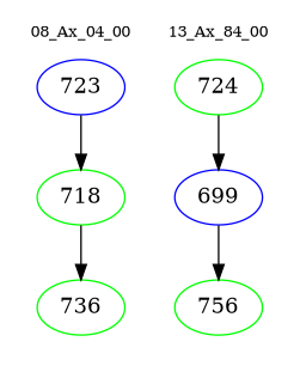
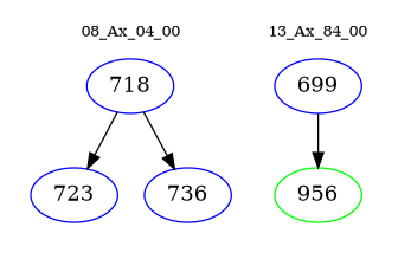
  digraph {
    node [color=blue]
    edge [color=black]
    n1 [label=723]
-   n2 [color=green label=718]
-   n3 [color=green label=736]
-   n4 [color=green label=724]
+   n2 [label=718]
+   n3 [label=736]
    n5 [label=699]
-   n6 [color=green label=756]
+   n6 [color=green label=956]
    subgraph cluster_1 {
      color=white
      fontsize=10
      label="08_Ax_04_00"
      n1
      n2
      n3
    }
    subgraph cluster_2 {
      color=white
      fontsize=10
      label="13_Ax_84_00"
-     n4
      n5
      n6
    }
-   n1 -> n2
+   n2 -> n1
    n2 -> n3
-   n4 -> n5
    n5 -> n6
  }
